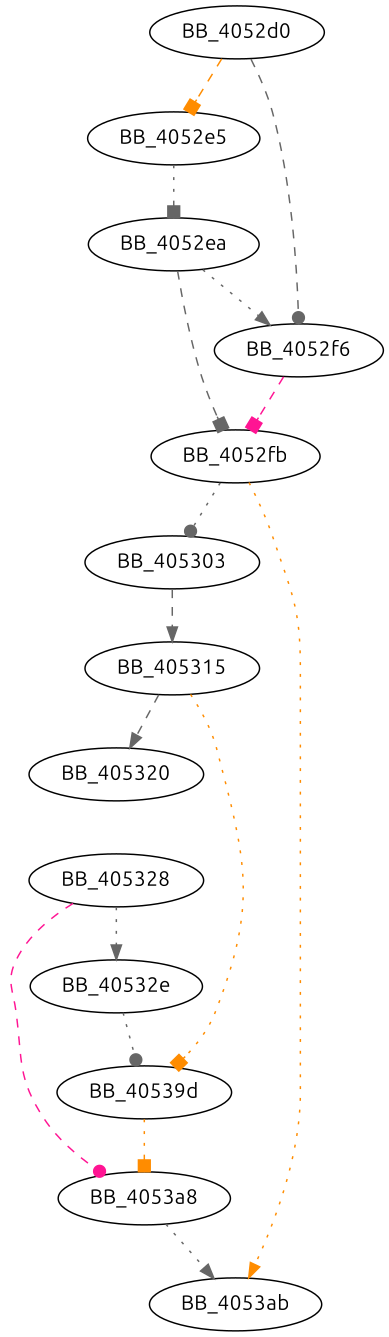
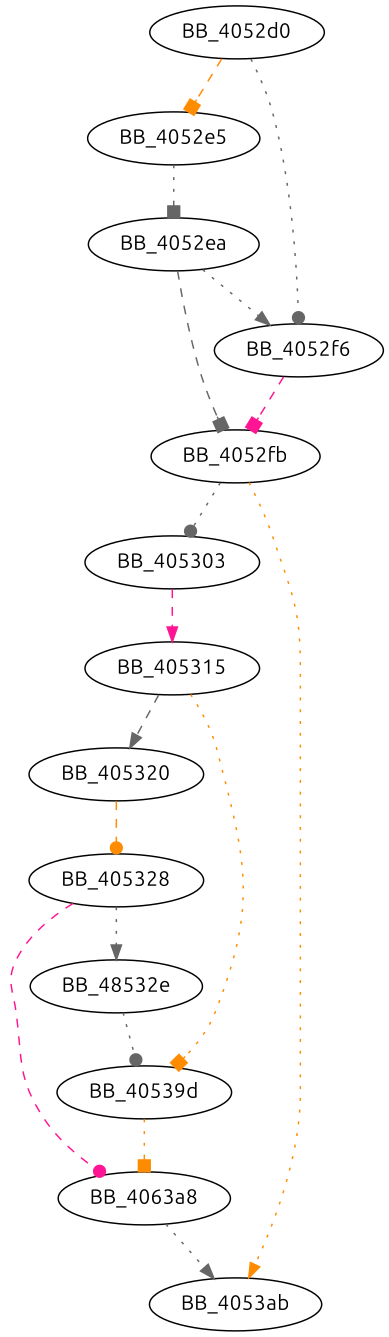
  digraph {
    fontname=Ubuntu
    node [fontname=Ubuntu]
    edge [arrowhead=box color=gray40 fontname=Ubuntu style=dotted]
    BB_4052d0
    BB_4052e5
    BB_4052f6
    BB_4052ea
    BB_4052fb
    BB_405303
    BB_4053ab
    BB_405315
    BB_405320
    BB_40539d
    BB_405328
-   BB_4053a8
-   BB_40532e
+   BB_4053a8 [label=BB_4063a8]
+   BB_40532e [label=BB_48532e]
    BB_4052d0 -> BB_4052e5 [color=darkorange style=dashed]
-   BB_4052d0 -> BB_4052f6 [arrowhead=dot style=dashed]
+   BB_4052d0 -> BB_4052f6 [arrowhead=dot]
    BB_4052e5 -> BB_4052ea
    BB_4052f6 -> BB_4052fb [color=deeppink style=dashed]
    BB_4052ea -> BB_4052f6 [arrowhead=normal]
    BB_4052ea -> BB_4052fb [style=dashed]
    BB_4052fb -> BB_405303 [arrowhead=dot]
    BB_4052fb -> BB_4053ab [arrowhead=normal color=darkorange]
-   BB_405303 -> BB_405315 [arrowhead=normal style=dashed]
+   BB_405303 -> BB_405315 [arrowhead=normal color=deeppink style=dashed]
    BB_405315 -> BB_405320 [arrowhead=normal style=dashed]
    BB_405315 -> BB_40539d [color=darkorange]
+   BB_405320 -> BB_405328 [arrowhead=dot color=darkorange style=dashed]
    BB_40539d -> BB_4053a8 [color=darkorange]
    BB_405328 -> BB_4053a8 [arrowhead=dot color=deeppink style=dashed]
    BB_405328 -> BB_40532e [arrowhead=normal]
    BB_4053a8 -> BB_4053ab [arrowhead=normal]
    BB_40532e -> BB_40539d [arrowhead=dot]
  }
